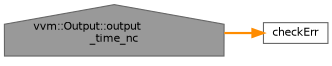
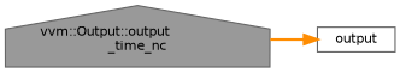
  digraph {
    rankdir=LR
    node [fontname=Helvetica fontsize=10 style=filled]
    n1 [color=gray40 fillcolor=grey60 fontcolor=black height=0.2 label="vvm::Output::output\l_time_nc" shape=house width=0.4]
-   n2 [color=grey40 fillcolor=white height=0.2 label=checkErr shape=box width=0.4]
+   n2 [color=grey40 fillcolor=white height=0.2 label=output shape=box width=0.4]
    n1 -> n2 [color=darkorange fontname=Helvetica fontsize=10 labelfontname=Helvetica labelfontsize=10 style=bold]
  }
